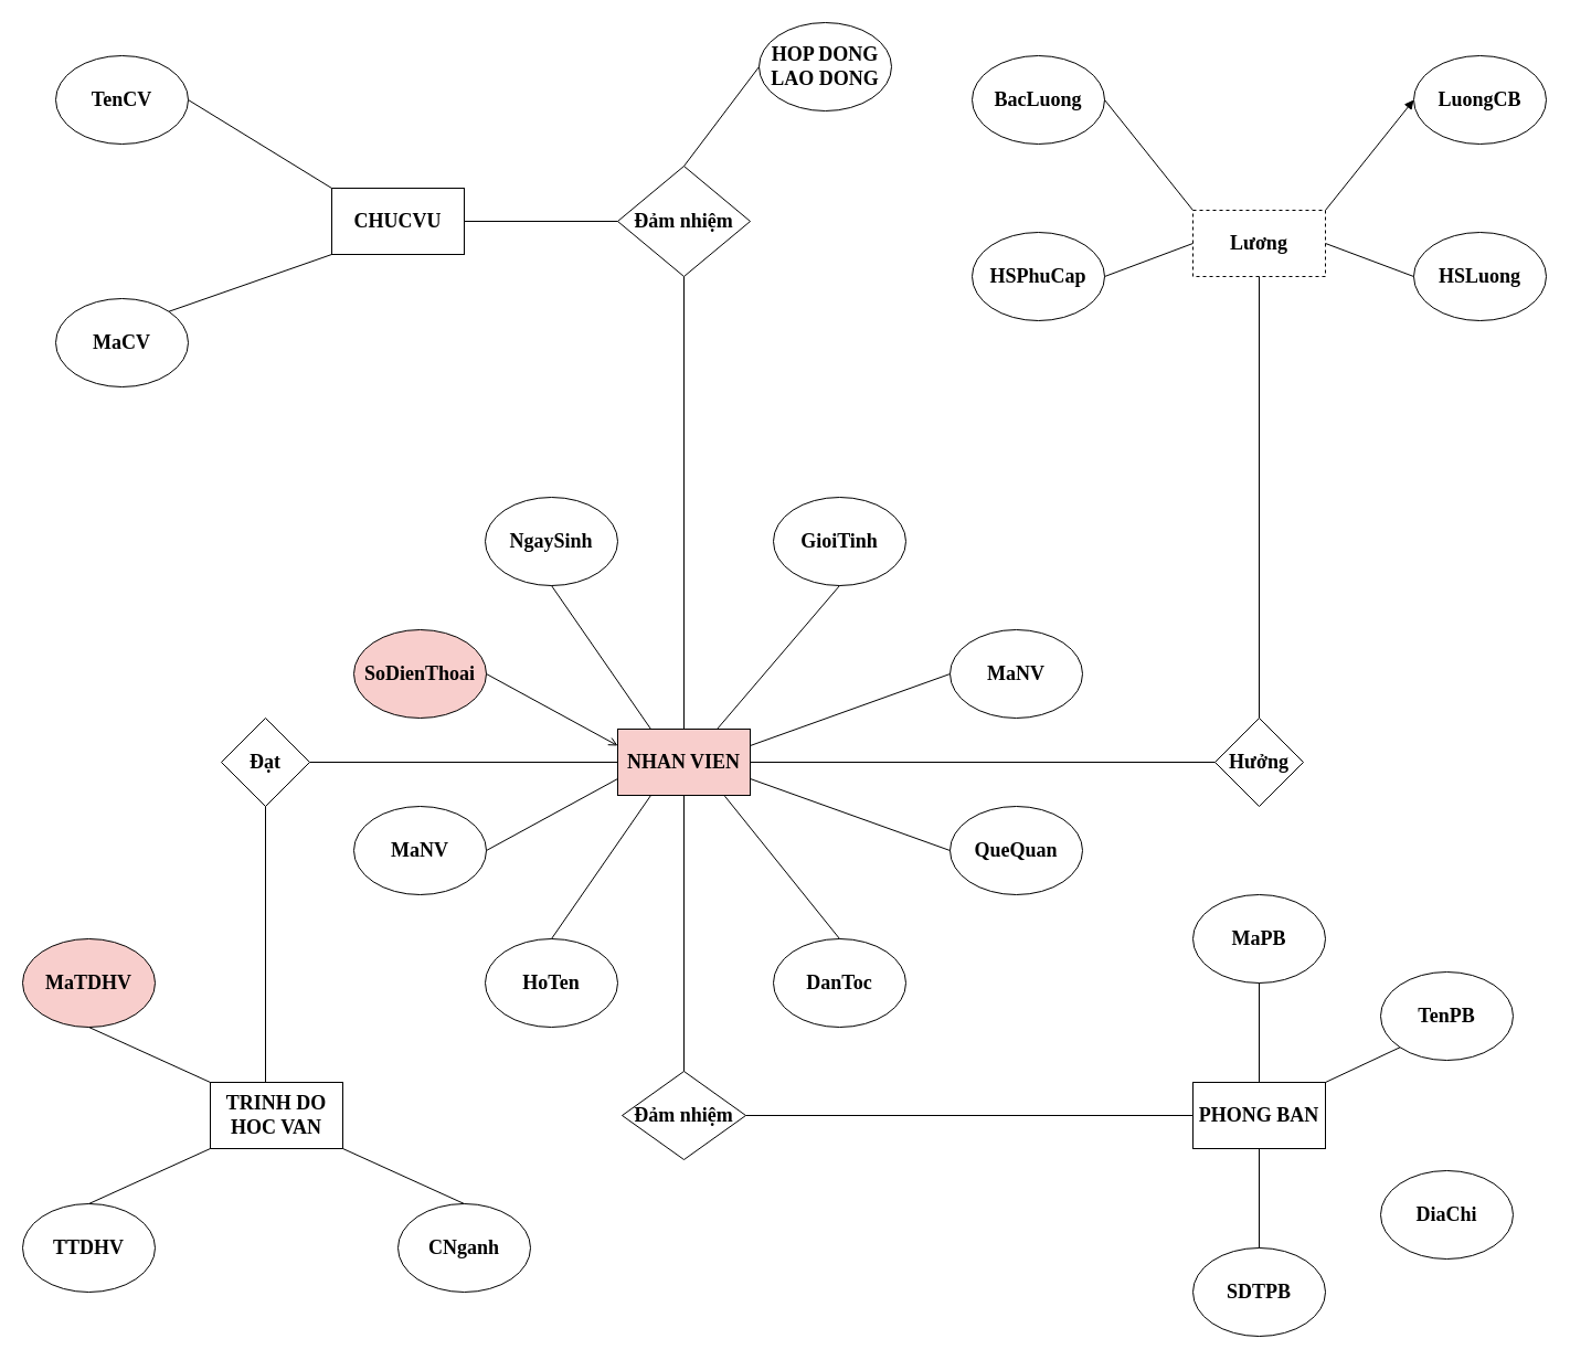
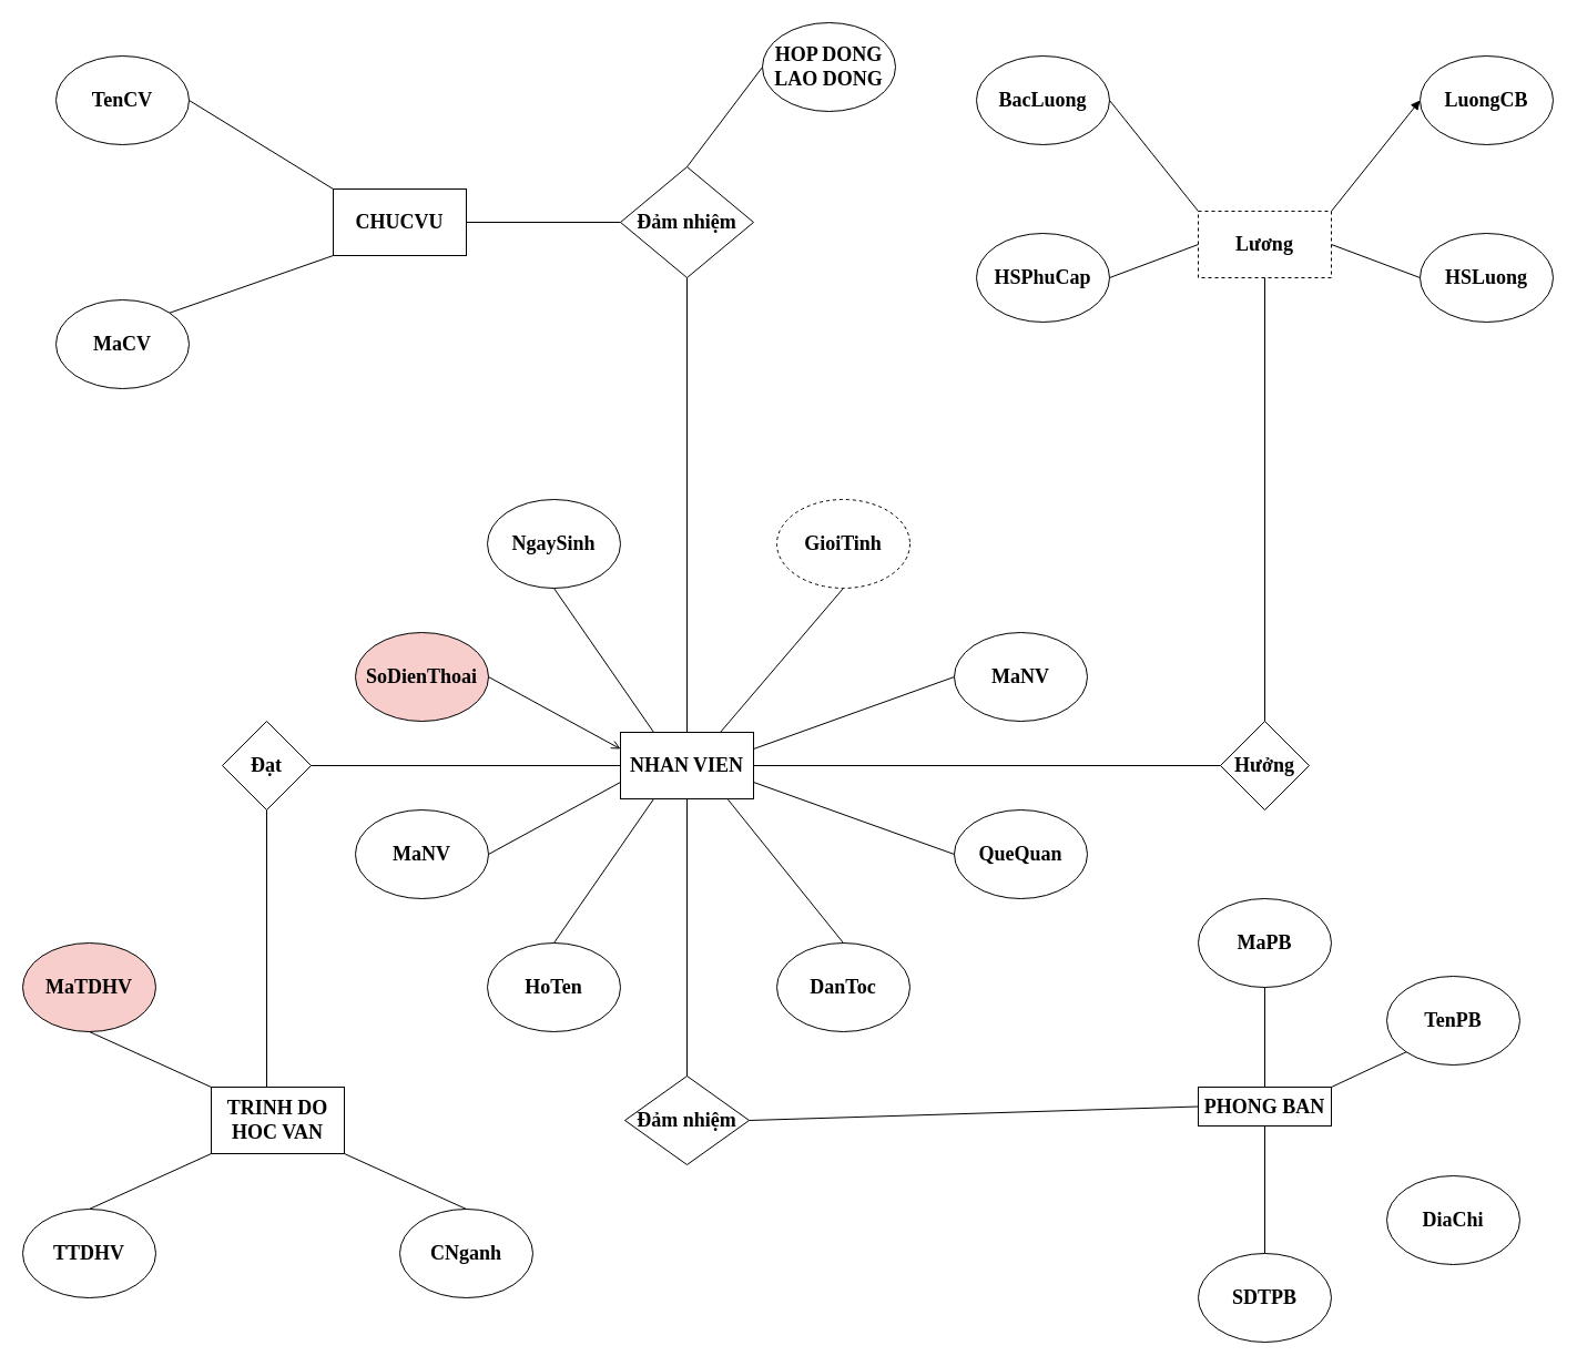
  <mxCell id="0" />
  <mxCell id="1" parent="0" />
  <mxCell id="2" value="&lt;font face=&quot;Times New Roman&quot; style=&quot;font-size: 18px;&quot;&gt;&lt;b&gt;TenCV&lt;/b&gt;&lt;/font&gt;" style="ellipse;whiteSpace=wrap;html=1;" vertex="1" parent="1"><mxGeometry x="50" y="50" width="120" height="80" as="geometry" /></mxCell>
  <mxCell id="3" value="&lt;font style=&quot;font-size: 18px;&quot; face=&quot;Times New Roman&quot;&gt;&lt;b&gt;CHUCVU&lt;/b&gt;&lt;/font&gt;" style="rounded=0;whiteSpace=wrap;html=1;" vertex="1" parent="1"><mxGeometry x="300" y="170" width="120" height="60" as="geometry" /></mxCell>
  <mxCell id="4" value="&lt;b&gt;MaCV&lt;/b&gt;" style="ellipse;whiteSpace=wrap;html=1;fontFamily=Times New Roman;fontSize=18;" vertex="1" parent="1"><mxGeometry x="50" y="270" width="120" height="80" as="geometry" /></mxCell>
  <mxCell id="5" value="&lt;font style=&quot;font-size: 18px;&quot;&gt;&lt;b&gt;Đảm nhiệm&lt;/b&gt;&lt;/font&gt;" style="rhombus;whiteSpace=wrap;html=1;fontFamily=Times New Roman;fontSize=18;" vertex="1" parent="1"><mxGeometry x="559" y="150" width="120" height="100" as="geometry" /></mxCell>
  <mxCell id="6" value="&lt;b&gt;HOP DONG LAO DONG&lt;/b&gt;" style="ellipse;whiteSpace=wrap;html=1;fontFamily=Times New Roman;fontSize=18;" vertex="1" parent="1"><mxGeometry x="687" y="20" width="120" height="80" as="geometry" /></mxCell>
  <mxCell id="7" value="" style="endArrow=none;html=1;rounded=0;fontFamily=Times New Roman;fontSize=18;entryX=1;entryY=0.5;entryDx=0;entryDy=0;exitX=0;exitY=0;exitDx=0;exitDy=0;" edge="1" parent="1" source="3" target="2"><mxGeometry width="50" height="50" relative="1" as="geometry"><mxPoint x="410" y="120" as="sourcePoint" /><mxPoint x="460" y="70" as="targetPoint" /></mxGeometry></mxCell>
  <mxCell id="8" value="" style="endArrow=none;html=1;rounded=0;fontFamily=Times New Roman;fontSize=18;exitX=1;exitY=0;exitDx=0;exitDy=0;entryX=0;entryY=1;entryDx=0;entryDy=0;" edge="1" parent="1" source="4" target="3"><mxGeometry width="50" height="50" relative="1" as="geometry"><mxPoint x="410" y="120" as="sourcePoint" /><mxPoint x="460" y="70" as="targetPoint" /></mxGeometry></mxCell>
  <mxCell id="9" value="" style="endArrow=none;html=1;rounded=0;fontFamily=Times New Roman;fontSize=18;exitX=1;exitY=0.5;exitDx=0;exitDy=0;" edge="1" parent="1" source="3" target="5"><mxGeometry width="50" height="50" relative="1" as="geometry"><mxPoint x="410" y="120" as="sourcePoint" /><mxPoint x="460" y="70" as="targetPoint" /></mxGeometry></mxCell>
  <mxCell id="10" value="" style="endArrow=none;html=1;rounded=0;fontFamily=Times New Roman;fontSize=18;entryX=0;entryY=0.5;entryDx=0;entryDy=0;exitX=0.5;exitY=0;exitDx=0;exitDy=0;" edge="1" parent="1" source="5" target="6"><mxGeometry width="50" height="50" relative="1" as="geometry"><mxPoint x="469" y="120" as="sourcePoint" /><mxPoint x="519" y="70" as="targetPoint" /></mxGeometry></mxCell>
- <mxCell id="11" value="&lt;b&gt;NHAN VIEN&lt;/b&gt;" style="rounded=0;whiteSpace=wrap;html=1;fontFamily=Times New Roman;fontSize=18;fillColor=#f8cecc;" vertex="1" parent="1"><mxGeometry x="559" y="660" width="120" height="60" as="geometry" /></mxCell>
+ <mxCell id="11" value="&lt;b&gt;NHAN VIEN&lt;/b&gt;" style="rounded=0;whiteSpace=wrap;html=1;fontFamily=Times New Roman;fontSize=18;" vertex="1" parent="1"><mxGeometry x="559" y="660" width="120" height="60" as="geometry" /></mxCell>
  <mxCell id="12" value="" style="endArrow=none;html=1;rounded=0;fontFamily=Times New Roman;fontSize=18;exitX=0.5;exitY=0;exitDx=0;exitDy=0;entryX=0.5;entryY=1;entryDx=0;entryDy=0;" edge="1" parent="1" source="11" target="5"><mxGeometry width="50" height="50" relative="1" as="geometry"><mxPoint x="539" y="590" as="sourcePoint" /><mxPoint x="589" y="540" as="targetPoint" /></mxGeometry></mxCell>
  <mxCell id="13" value="&lt;b&gt;Đạt&lt;/b&gt;" style="rhombus;whiteSpace=wrap;html=1;fontFamily=Times New Roman;fontSize=18;" vertex="1" parent="1"><mxGeometry x="200" y="650" width="80" height="80" as="geometry" /></mxCell>
  <mxCell id="14" value="" style="endArrow=none;html=1;rounded=0;fontFamily=Times New Roman;fontSize=18;exitX=1;exitY=0.5;exitDx=0;exitDy=0;" edge="1" parent="1" source="13" target="11"><mxGeometry width="50" height="50" relative="1" as="geometry"><mxPoint x="480" y="590" as="sourcePoint" /><mxPoint x="530" y="540" as="targetPoint" /></mxGeometry></mxCell>
  <mxCell id="15" value="&lt;b&gt;Hưởng&lt;/b&gt;" style="rhombus;whiteSpace=wrap;html=1;fontFamily=Times New Roman;fontSize=18;" vertex="1" parent="1"><mxGeometry x="1100" y="650" width="80" height="80" as="geometry" /></mxCell>
  <mxCell id="16" value="" style="endArrow=none;html=1;rounded=0;fontFamily=Times New Roman;fontSize=18;entryX=0;entryY=0.5;entryDx=0;entryDy=0;exitX=1;exitY=0.5;exitDx=0;exitDy=0;" edge="1" parent="1" source="11" target="15"><mxGeometry width="50" height="50" relative="1" as="geometry"><mxPoint x="539" y="590" as="sourcePoint" /><mxPoint x="589" y="540" as="targetPoint" /></mxGeometry></mxCell>
  <mxCell id="17" value="&lt;b&gt;Lương&lt;/b&gt;" style="rounded=0;whiteSpace=wrap;html=1;fontFamily=Times New Roman;fontSize=18;dashed=1;" vertex="1" parent="1"><mxGeometry x="1080" y="190" width="120" height="60" as="geometry" /></mxCell>
  <mxCell id="18" value="" style="endArrow=none;html=1;rounded=0;fontFamily=Times New Roman;fontSize=18;entryX=0.5;entryY=1;entryDx=0;entryDy=0;exitX=0.5;exitY=0;exitDx=0;exitDy=0;" edge="1" parent="1" source="15" target="17"><mxGeometry width="50" height="50" relative="1" as="geometry"><mxPoint x="999" y="730" as="sourcePoint" /><mxPoint x="1049" y="680" as="targetPoint" /></mxGeometry></mxCell>
  <mxCell id="19" value="&lt;b&gt;Đảm nhiệm&lt;/b&gt;" style="rhombus;whiteSpace=wrap;html=1;fontFamily=Times New Roman;fontSize=18;" vertex="1" parent="1"><mxGeometry x="563" y="970" width="112" height="80" as="geometry" /></mxCell>
  <mxCell id="20" value="" style="endArrow=none;html=1;rounded=0;fontFamily=Times New Roman;fontSize=18;entryX=0.5;entryY=1;entryDx=0;entryDy=0;exitX=0.5;exitY=0;exitDx=0;exitDy=0;" edge="1" parent="1" source="19" target="11"><mxGeometry width="50" height="50" relative="1" as="geometry"><mxPoint x="471" y="900" as="sourcePoint" /><mxPoint x="521" y="850" as="targetPoint" /></mxGeometry></mxCell>
  <mxCell id="21" value="&lt;b&gt;TRINH DO HOC VAN&lt;/b&gt;" style="rounded=0;whiteSpace=wrap;html=1;fontFamily=Times New Roman;fontSize=18;" vertex="1" parent="1"><mxGeometry x="190" y="980" width="120" height="60" as="geometry" /></mxCell>
  <mxCell id="22" value="" style="endArrow=none;html=1;rounded=0;fontFamily=Times New Roman;fontSize=18;entryX=0.5;entryY=1;entryDx=0;entryDy=0;" edge="1" parent="1" target="13"><mxGeometry width="50" height="50" relative="1" as="geometry"><mxPoint x="240" y="980" as="sourcePoint" /><mxPoint x="290" y="870" as="targetPoint" /></mxGeometry></mxCell>
- <mxCell id="23" value="&lt;b&gt;PHONG BAN&lt;/b&gt;" style="rounded=0;whiteSpace=wrap;html=1;fontFamily=Times New Roman;fontSize=18;" vertex="1" parent="1"><mxGeometry x="1080" y="980" width="120" height="60" as="geometry" /></mxCell>
+ <mxCell id="23" value="&lt;b&gt;PHONG BAN&lt;/b&gt;" style="rounded=0;whiteSpace=wrap;html=1;fontFamily=Times New Roman;fontSize=18;" vertex="1" parent="1"><mxGeometry x="1080" y="980" width="120" height="35" as="geometry" /></mxCell>
  <mxCell id="24" value="" style="endArrow=none;html=1;rounded=0;fontFamily=Times New Roman;fontSize=18;exitX=1;exitY=0.5;exitDx=0;exitDy=0;entryX=0;entryY=0.5;entryDx=0;entryDy=0;" edge="1" parent="1" source="19" target="23"><mxGeometry width="50" height="50" relative="1" as="geometry"><mxPoint x="780" y="990" as="sourcePoint" /><mxPoint x="830" y="940" as="targetPoint" /></mxGeometry></mxCell>
  <mxCell id="25" value="&lt;b&gt;BacLuong&lt;/b&gt;" style="ellipse;whiteSpace=wrap;html=1;fontFamily=Times New Roman;fontSize=18;" vertex="1" parent="1"><mxGeometry x="880" y="50" width="120" height="80" as="geometry" /></mxCell>
  <mxCell id="26" value="" style="endArrow=none;html=1;rounded=0;fontFamily=Times New Roman;fontSize=18;exitX=0;exitY=0;exitDx=0;exitDy=0;entryX=1;entryY=0.5;entryDx=0;entryDy=0;" edge="1" parent="1" source="17" target="25"><mxGeometry width="50" height="50" relative="1" as="geometry"><mxPoint x="900" y="180" as="sourcePoint" /><mxPoint x="950" y="130" as="targetPoint" /></mxGeometry></mxCell>
  <mxCell id="27" value="&lt;b&gt;HSPhuCap&lt;/b&gt;" style="ellipse;whiteSpace=wrap;html=1;fontFamily=Times New Roman;fontSize=18;" vertex="1" parent="1"><mxGeometry x="880" y="210" width="120" height="80" as="geometry" /></mxCell>
  <mxCell id="28" value="" style="endArrow=none;html=1;rounded=0;fontFamily=Times New Roman;fontSize=18;exitX=0;exitY=0.5;exitDx=0;exitDy=0;entryX=1;entryY=0.5;entryDx=0;entryDy=0;" edge="1" parent="1" source="17" target="27"><mxGeometry width="50" height="50" relative="1" as="geometry"><mxPoint x="890" y="180" as="sourcePoint" /><mxPoint x="940" y="130" as="targetPoint" /></mxGeometry></mxCell>
  <mxCell id="29" value="&lt;b&gt;LuongCB&lt;/b&gt;" style="ellipse;whiteSpace=wrap;html=1;fontFamily=Times New Roman;fontSize=18;" vertex="1" parent="1"><mxGeometry x="1280" y="50" width="120" height="80" as="geometry" /></mxCell>
  <mxCell id="30" value="" style="endArrow=block;html=1;rounded=0;fontFamily=Times New Roman;fontSize=18;entryX=0;entryY=0.5;entryDx=0;entryDy=0;exitX=1;exitY=0;exitDx=0;exitDy=0;" edge="1" parent="1" source="17" target="29"><mxGeometry width="50" height="50" relative="1" as="geometry"><mxPoint x="1060" y="180" as="sourcePoint" /><mxPoint x="1110" y="130" as="targetPoint" /></mxGeometry></mxCell>
  <mxCell id="31" value="&lt;b&gt;HSLuong&lt;/b&gt;" style="ellipse;whiteSpace=wrap;html=1;fontFamily=Times New Roman;fontSize=18;" vertex="1" parent="1"><mxGeometry x="1280" y="210" width="120" height="80" as="geometry" /></mxCell>
  <mxCell id="32" value="" style="endArrow=none;html=1;rounded=0;fontFamily=Times New Roman;fontSize=18;entryX=0;entryY=0.5;entryDx=0;entryDy=0;exitX=1;exitY=0.5;exitDx=0;exitDy=0;" edge="1" parent="1" source="17" target="31"><mxGeometry width="50" height="50" relative="1" as="geometry"><mxPoint x="1060" y="250" as="sourcePoint" /><mxPoint x="1110" y="200" as="targetPoint" /></mxGeometry></mxCell>
  <mxCell id="33" value="&lt;b&gt;MaPB&lt;/b&gt;" style="ellipse;whiteSpace=wrap;html=1;fontFamily=Times New Roman;fontSize=18;" vertex="1" parent="1"><mxGeometry x="1080" y="810" width="120" height="80" as="geometry" /></mxCell>
  <mxCell id="34" value="&lt;b&gt;TenPB&lt;/b&gt;" style="ellipse;whiteSpace=wrap;html=1;fontFamily=Times New Roman;fontSize=18;" vertex="1" parent="1"><mxGeometry x="1250" y="880" width="120" height="80" as="geometry" /></mxCell>
  <mxCell id="35" value="&lt;b&gt;DiaChi&lt;/b&gt;" style="ellipse;whiteSpace=wrap;html=1;fontFamily=Times New Roman;fontSize=18;" vertex="1" parent="1"><mxGeometry x="1250" y="1060" width="120" height="80" as="geometry" /></mxCell>
  <mxCell id="36" value="&lt;b&gt;SDTPB&lt;/b&gt;" style="ellipse;whiteSpace=wrap;html=1;fontFamily=Times New Roman;fontSize=18;" vertex="1" parent="1"><mxGeometry x="1080" y="1130" width="120" height="80" as="geometry" /></mxCell>
  <mxCell id="37" value="" style="endArrow=none;html=1;rounded=0;fontFamily=Times New Roman;fontSize=18;entryX=0.5;entryY=1;entryDx=0;entryDy=0;exitX=0.5;exitY=0;exitDx=0;exitDy=0;" edge="1" parent="1" source="23" target="33"><mxGeometry width="50" height="50" relative="1" as="geometry"><mxPoint x="1140" y="990" as="sourcePoint" /><mxPoint x="1190" y="940" as="targetPoint" /></mxGeometry></mxCell>
  <mxCell id="38" value="" style="endArrow=none;html=1;rounded=0;fontFamily=Times New Roman;fontSize=18;exitX=0.5;exitY=0;exitDx=0;exitDy=0;entryX=0.5;entryY=1;entryDx=0;entryDy=0;" edge="1" parent="1" source="36" target="23"><mxGeometry width="50" height="50" relative="1" as="geometry"><mxPoint x="1140" y="990" as="sourcePoint" /><mxPoint x="1190" y="940" as="targetPoint" /></mxGeometry></mxCell>
  <mxCell id="39" value="" style="endArrow=none;html=1;rounded=0;fontFamily=Times New Roman;fontSize=18;entryX=0;entryY=1;entryDx=0;entryDy=0;exitX=1;exitY=0;exitDx=0;exitDy=0;" edge="1" parent="1" source="23" target="34"><mxGeometry width="50" height="50" relative="1" as="geometry"><mxPoint x="1140" y="990" as="sourcePoint" /><mxPoint x="1190" y="940" as="targetPoint" /></mxGeometry></mxCell>
  <mxCell id="40" value="&lt;b&gt;CNganh&lt;/b&gt;" style="ellipse;whiteSpace=wrap;html=1;fontFamily=Times New Roman;fontSize=18;" vertex="1" parent="1"><mxGeometry x="360" y="1090" width="120" height="80" as="geometry" /></mxCell>
  <mxCell id="41" value="&lt;b&gt;TTDHV&lt;/b&gt;" style="ellipse;whiteSpace=wrap;html=1;fontFamily=Times New Roman;fontSize=18;" vertex="1" parent="1"><mxGeometry x="20" y="1090" width="120" height="80" as="geometry" /></mxCell>
  <mxCell id="42" value="&lt;b&gt;MaTDHV&lt;/b&gt;" style="ellipse;whiteSpace=wrap;html=1;fontFamily=Times New Roman;fontSize=18;fillColor=#f8cecc;" vertex="1" parent="1"><mxGeometry x="20" y="850" width="120" height="80" as="geometry" /></mxCell>
  <mxCell id="43" value="" style="endArrow=none;html=1;rounded=0;fontFamily=Times New Roman;fontSize=18;entryX=0.5;entryY=1;entryDx=0;entryDy=0;exitX=0;exitY=0;exitDx=0;exitDy=0;" edge="1" parent="1" source="21" target="42"><mxGeometry width="50" height="50" relative="1" as="geometry"><mxPoint x="150" y="1130" as="sourcePoint" /><mxPoint x="200" y="1080" as="targetPoint" /></mxGeometry></mxCell>
  <mxCell id="44" value="" style="endArrow=none;html=1;rounded=0;fontFamily=Times New Roman;fontSize=18;entryX=0;entryY=1;entryDx=0;entryDy=0;exitX=0.5;exitY=0;exitDx=0;exitDy=0;" edge="1" parent="1" source="41" target="21"><mxGeometry width="50" height="50" relative="1" as="geometry"><mxPoint x="150" y="1130" as="sourcePoint" /><mxPoint x="200" y="1080" as="targetPoint" /></mxGeometry></mxCell>
  <mxCell id="45" value="" style="endArrow=none;html=1;rounded=0;fontFamily=Times New Roman;fontSize=18;entryX=1;entryY=1;entryDx=0;entryDy=0;exitX=0.5;exitY=0;exitDx=0;exitDy=0;" edge="1" parent="1" source="40" target="21"><mxGeometry width="50" height="50" relative="1" as="geometry"><mxPoint x="150" y="1130" as="sourcePoint" /><mxPoint x="200" y="1080" as="targetPoint" /></mxGeometry></mxCell>
  <mxCell id="46" value="&lt;b&gt;SoDienThoai&lt;/b&gt;" style="ellipse;whiteSpace=wrap;html=1;fontFamily=Times New Roman;fontSize=18;fillColor=#f8cecc;" vertex="1" parent="1"><mxGeometry x="320" y="570" width="120" height="80" as="geometry" /></mxCell>
  <mxCell id="47" value="&lt;b&gt;NgaySinh&lt;/b&gt;" style="ellipse;whiteSpace=wrap;html=1;fontFamily=Times New Roman;fontSize=18;" vertex="1" parent="1"><mxGeometry x="439" y="450" width="120" height="80" as="geometry" /></mxCell>
- <mxCell id="48" value="&lt;b&gt;GioiTinh&lt;/b&gt;" style="ellipse;whiteSpace=wrap;html=1;fontFamily=Times New Roman;fontSize=18;" vertex="1" parent="1"><mxGeometry x="700" y="450" width="120" height="80" as="geometry" /></mxCell>
+ <mxCell id="48" value="&lt;b&gt;GioiTinh&lt;/b&gt;" style="ellipse;whiteSpace=wrap;html=1;fontFamily=Times New Roman;fontSize=18;dashed=1;" vertex="1" parent="1"><mxGeometry x="700" y="450" width="120" height="80" as="geometry" /></mxCell>
  <mxCell id="49" value="&lt;b&gt;MaNV&lt;/b&gt;" style="ellipse;whiteSpace=wrap;html=1;fontFamily=Times New Roman;fontSize=18;" vertex="1" parent="1"><mxGeometry x="860" y="570" width="120" height="80" as="geometry" /></mxCell>
  <mxCell id="50" value="&lt;b&gt;QueQuan&lt;/b&gt;" style="ellipse;whiteSpace=wrap;html=1;fontFamily=Times New Roman;fontSize=18;" vertex="1" parent="1"><mxGeometry x="860" y="730" width="120" height="80" as="geometry" /></mxCell>
  <mxCell id="51" value="&lt;b&gt;MaNV&lt;/b&gt;" style="ellipse;whiteSpace=wrap;html=1;fontFamily=Times New Roman;fontSize=18;" vertex="1" parent="1"><mxGeometry x="320" y="730" width="120" height="80" as="geometry" /></mxCell>
  <mxCell id="52" value="&lt;b&gt;HoTen&lt;/b&gt;" style="ellipse;whiteSpace=wrap;html=1;fontFamily=Times New Roman;fontSize=18;" vertex="1" parent="1"><mxGeometry x="439" y="850" width="120" height="80" as="geometry" /></mxCell>
  <mxCell id="53" value="&lt;b&gt;DanToc&lt;/b&gt;" style="ellipse;whiteSpace=wrap;html=1;fontFamily=Times New Roman;fontSize=18;" vertex="1" parent="1"><mxGeometry x="700" y="850" width="120" height="80" as="geometry" /></mxCell>
  <mxCell id="54" value="" style="endArrow=none;html=1;rounded=0;fontFamily=Times New Roman;fontSize=18;entryX=0;entryY=0.5;entryDx=0;entryDy=0;exitX=1;exitY=0.25;exitDx=0;exitDy=0;" edge="1" parent="1" source="11" target="49"><mxGeometry width="50" height="50" relative="1" as="geometry"><mxPoint x="700" y="720" as="sourcePoint" /><mxPoint x="750" y="670" as="targetPoint" /></mxGeometry></mxCell>
  <mxCell id="55" value="" style="endArrow=none;html=1;rounded=0;fontFamily=Times New Roman;fontSize=18;entryX=0;entryY=0.5;entryDx=0;entryDy=0;exitX=1;exitY=0.75;exitDx=0;exitDy=0;" edge="1" parent="1" source="11" target="50"><mxGeometry width="50" height="50" relative="1" as="geometry"><mxPoint x="700" y="720" as="sourcePoint" /><mxPoint x="750" y="670" as="targetPoint" /></mxGeometry></mxCell>
  <mxCell id="56" value="" style="endArrow=none;html=1;rounded=0;fontFamily=Times New Roman;fontSize=18;exitX=0.5;exitY=0;exitDx=0;exitDy=0;entryX=0.808;entryY=1.011;entryDx=0;entryDy=0;entryPerimeter=0;" edge="1" parent="1" source="53" target="11"><mxGeometry width="50" height="50" relative="1" as="geometry"><mxPoint x="700" y="720" as="sourcePoint" /><mxPoint x="750" y="670" as="targetPoint" /></mxGeometry></mxCell>
  <mxCell id="57" value="" style="endArrow=none;html=1;rounded=0;fontFamily=Times New Roman;fontSize=18;entryX=0.5;entryY=1;entryDx=0;entryDy=0;exitX=0.75;exitY=0;exitDx=0;exitDy=0;" edge="1" parent="1" source="11" target="48"><mxGeometry width="50" height="50" relative="1" as="geometry"><mxPoint x="700" y="720" as="sourcePoint" /><mxPoint x="750" y="670" as="targetPoint" /></mxGeometry></mxCell>
  <mxCell id="58" value="" style="endArrow=none;html=1;rounded=0;fontFamily=Times New Roman;fontSize=18;entryX=0.5;entryY=1;entryDx=0;entryDy=0;exitX=0.25;exitY=0;exitDx=0;exitDy=0;" edge="1" parent="1" source="11" target="47"><mxGeometry width="50" height="50" relative="1" as="geometry"><mxPoint x="700" y="720" as="sourcePoint" /><mxPoint x="750" y="670" as="targetPoint" /></mxGeometry></mxCell>
  <mxCell id="59" value="" style="endArrow=none;html=1;rounded=0;fontFamily=Times New Roman;fontSize=18;exitX=0.5;exitY=0;exitDx=0;exitDy=0;entryX=0.25;entryY=1;entryDx=0;entryDy=0;" edge="1" parent="1" source="52" target="11"><mxGeometry width="50" height="50" relative="1" as="geometry"><mxPoint x="700" y="720" as="sourcePoint" /><mxPoint x="750" y="670" as="targetPoint" /></mxGeometry></mxCell>
  <mxCell id="60" value="" style="endArrow=none;html=1;rounded=0;fontFamily=Times New Roman;fontSize=18;exitX=1;exitY=0.5;exitDx=0;exitDy=0;entryX=0;entryY=0.75;entryDx=0;entryDy=0;" edge="1" parent="1" source="51" target="11"><mxGeometry width="50" height="50" relative="1" as="geometry"><mxPoint x="700" y="720" as="sourcePoint" /><mxPoint x="750" y="670" as="targetPoint" /></mxGeometry></mxCell>
  <mxCell id="61" value="" style="endArrow=open;html=1;rounded=0;fontFamily=Times New Roman;fontSize=18;exitX=1;exitY=0.5;exitDx=0;exitDy=0;entryX=0;entryY=0.25;entryDx=0;entryDy=0;" edge="1" parent="1" source="46" target="11"><mxGeometry width="50" height="50" relative="1" as="geometry"><mxPoint x="700" y="720" as="sourcePoint" /><mxPoint x="750" y="670" as="targetPoint" /></mxGeometry></mxCell>
